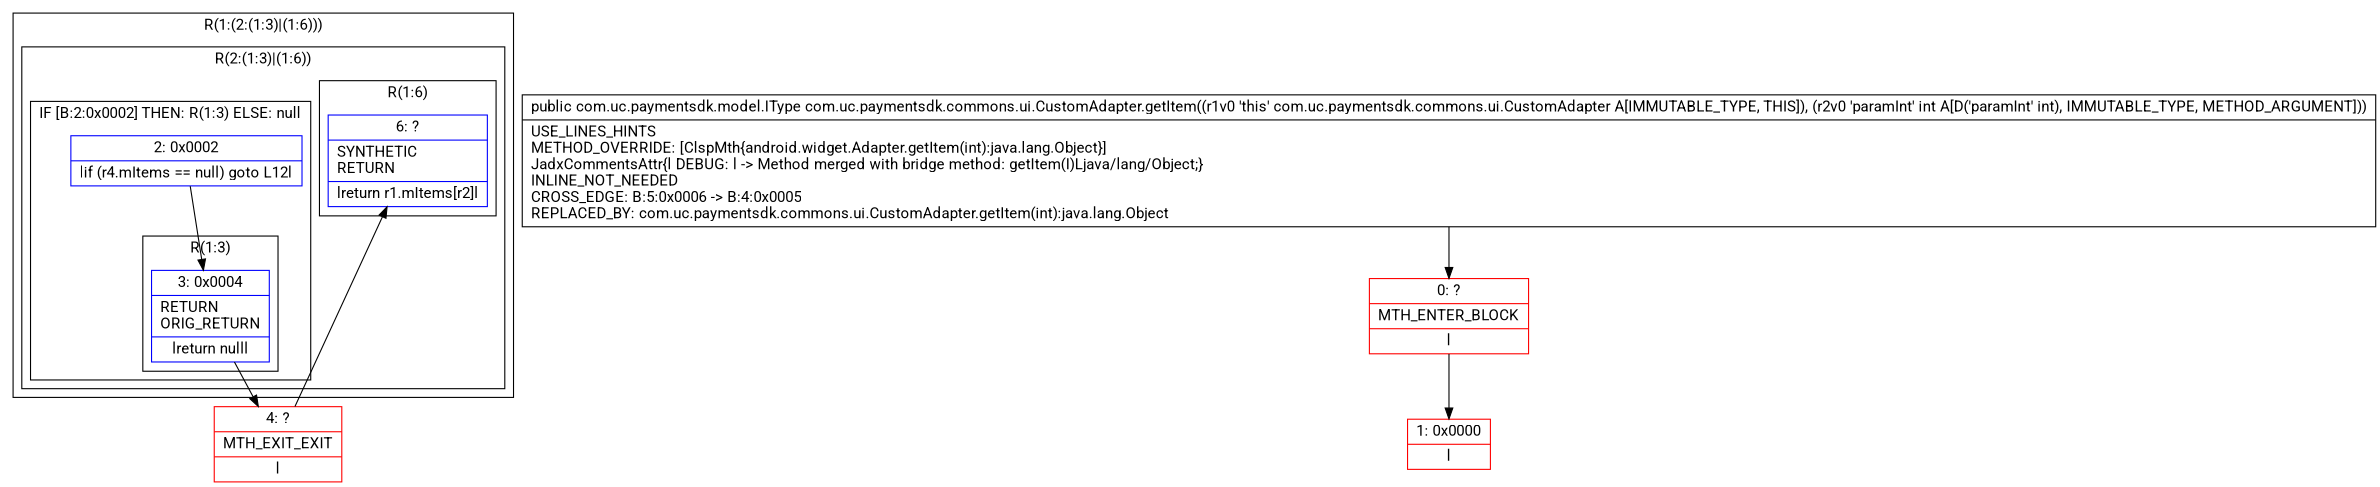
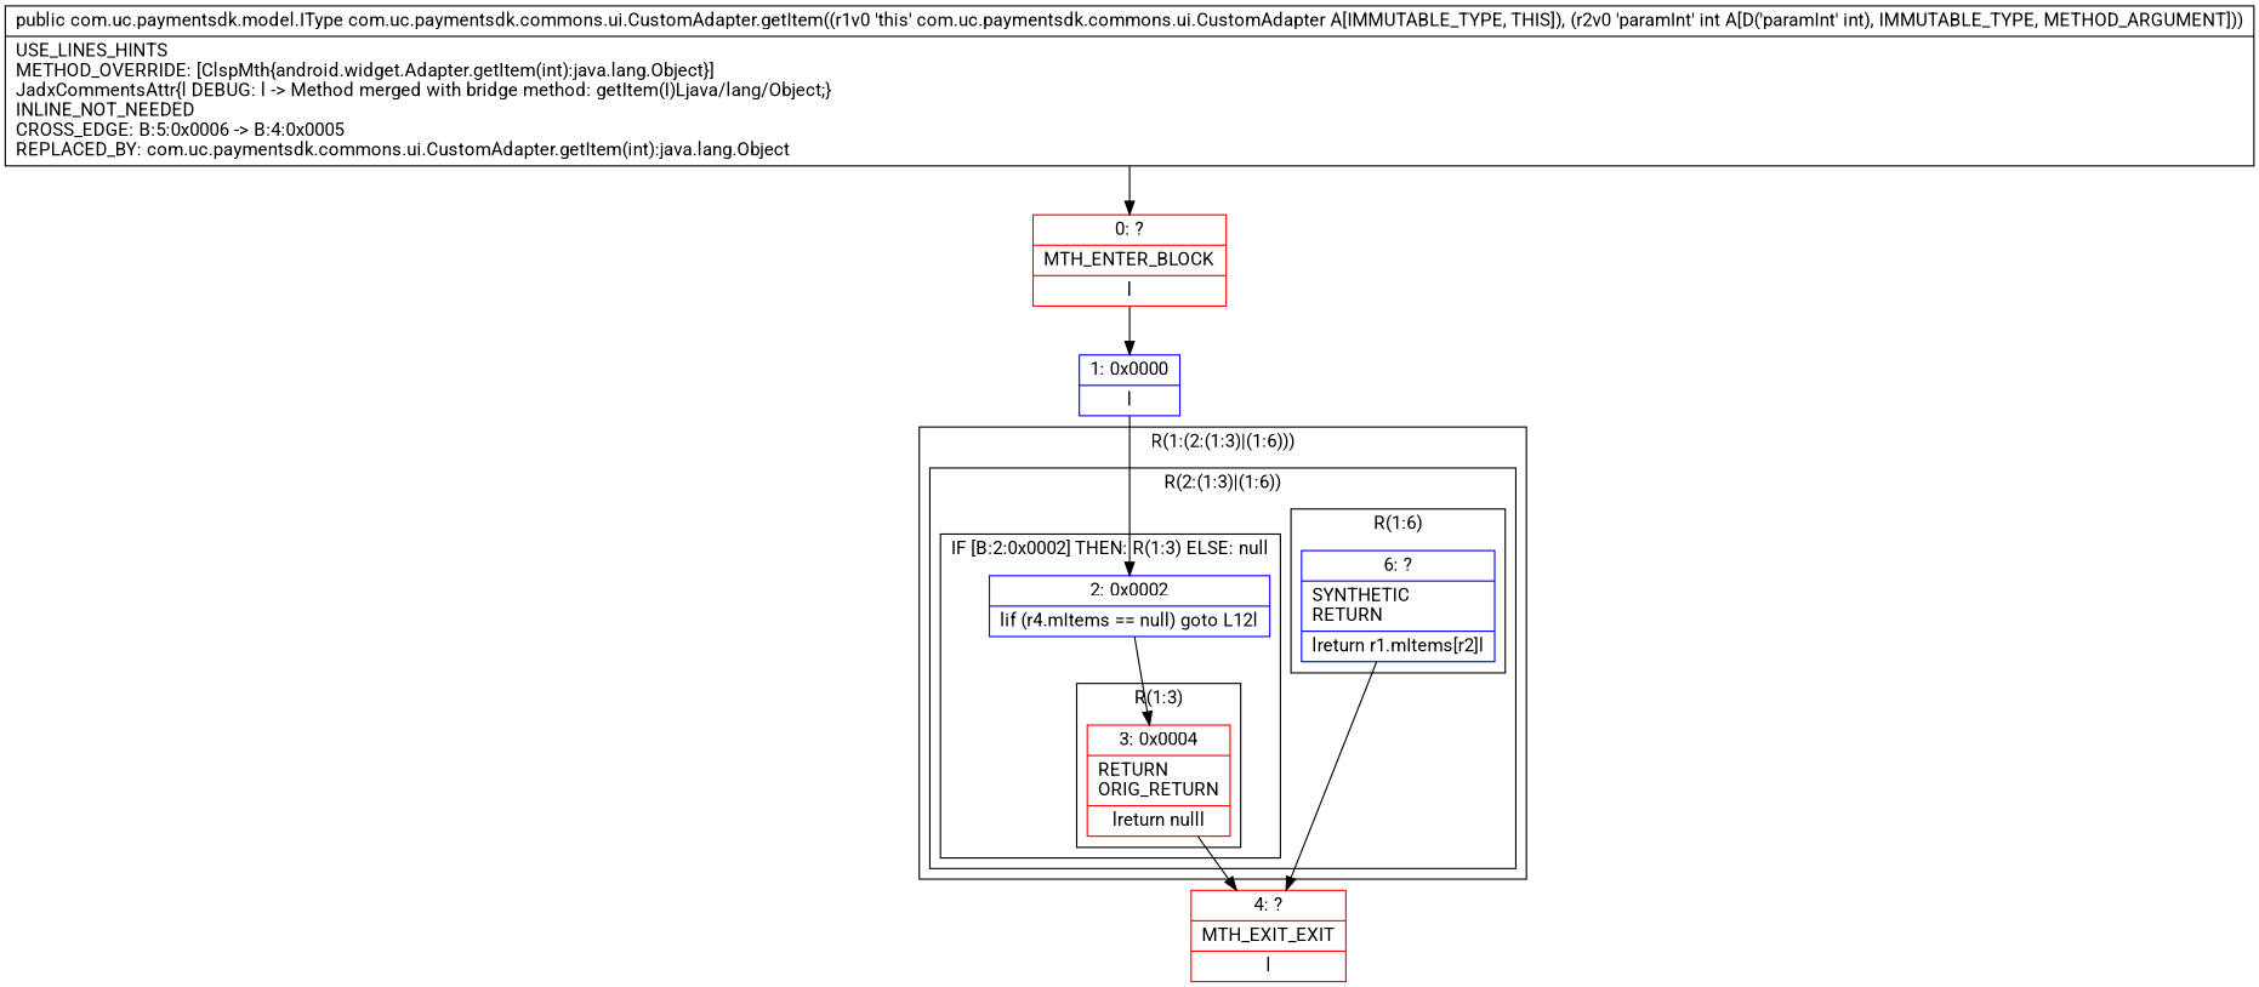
  digraph {
    fontname=Roboto
    node [color=blue fontname=Roboto shape=record]
    edge [fontname=Roboto]
-   n1 [label="{3\:\ 0x0004|RETURN\lORIG_RETURN\l|lreturn nulll}"]
+   n1 [color=red label="{3\:\ 0x0004|RETURN\lORIG_RETURN\l|lreturn nulll}"]
    n2 [label="{2\:\ 0x0002|lif (r4.mItems == null) goto L12l}"]
    n3 [label="{6\:\ ?|SYNTHETIC\lRETURN\l|lreturn r1.mItems[r2]l}"]
    n4 [color=red label="{4\:\ ?|MTH_EXIT_EXIT\l|l}"]
    n5 [color=red label="{0\:\ ?|MTH_ENTER_BLOCK\l|l}"]
-   n6 [color=red label="{1\:\ 0x0000|l}"]
+   n6 [label="{1\:\ 0x0000|l}"]
    n7 [label="{public com.uc.paymentsdk.model.IType com.uc.paymentsdk.commons.ui.CustomAdapter.getItem((r1v0 'this' com.uc.paymentsdk.commons.ui.CustomAdapter A[IMMUTABLE_TYPE, THIS]), (r2v0 'paramInt' int A[D('paramInt' int), IMMUTABLE_TYPE, METHOD_ARGUMENT]))  | USE_LINES_HINTS\lMETHOD_OVERRIDE: [ClspMth\{android.widget.Adapter.getItem(int):java.lang.Object\}]\lJadxCommentsAttr\{l DEBUG: l \-\> Method merged with bridge method: getItem(I)Ljava\/lang\/Object;\}\lINLINE_NOT_NEEDED\lCROSS_EDGE: B:5:0x0006 \-\> B:4:0x0005\lREPLACED_BY: com.uc.paymentsdk.commons.ui.CustomAdapter.getItem(int):java.lang.Object\l}" color=""]
    subgraph cluster_1 {
      label="R(1:(2:(1:3)|(1:6)))"
      subgraph cluster_2 {
        label="R(2:(1:3)|(1:6))"
        subgraph cluster_3 {
          label="IF [B:2:0x0002] THEN: R(1:3) ELSE: null"
          n2
          subgraph cluster_4 {
            label="R(1:3)"
            n1
          }
        }
        subgraph cluster_5 {
          label="R(1:6)"
          n3
        }
      }
    }
    n1 -> n4
    n2 -> n1
-   n4 -> n3
+   n3 -> n4
    n5 -> n6
+   n6 -> n2
    n7 -> n5
  }
